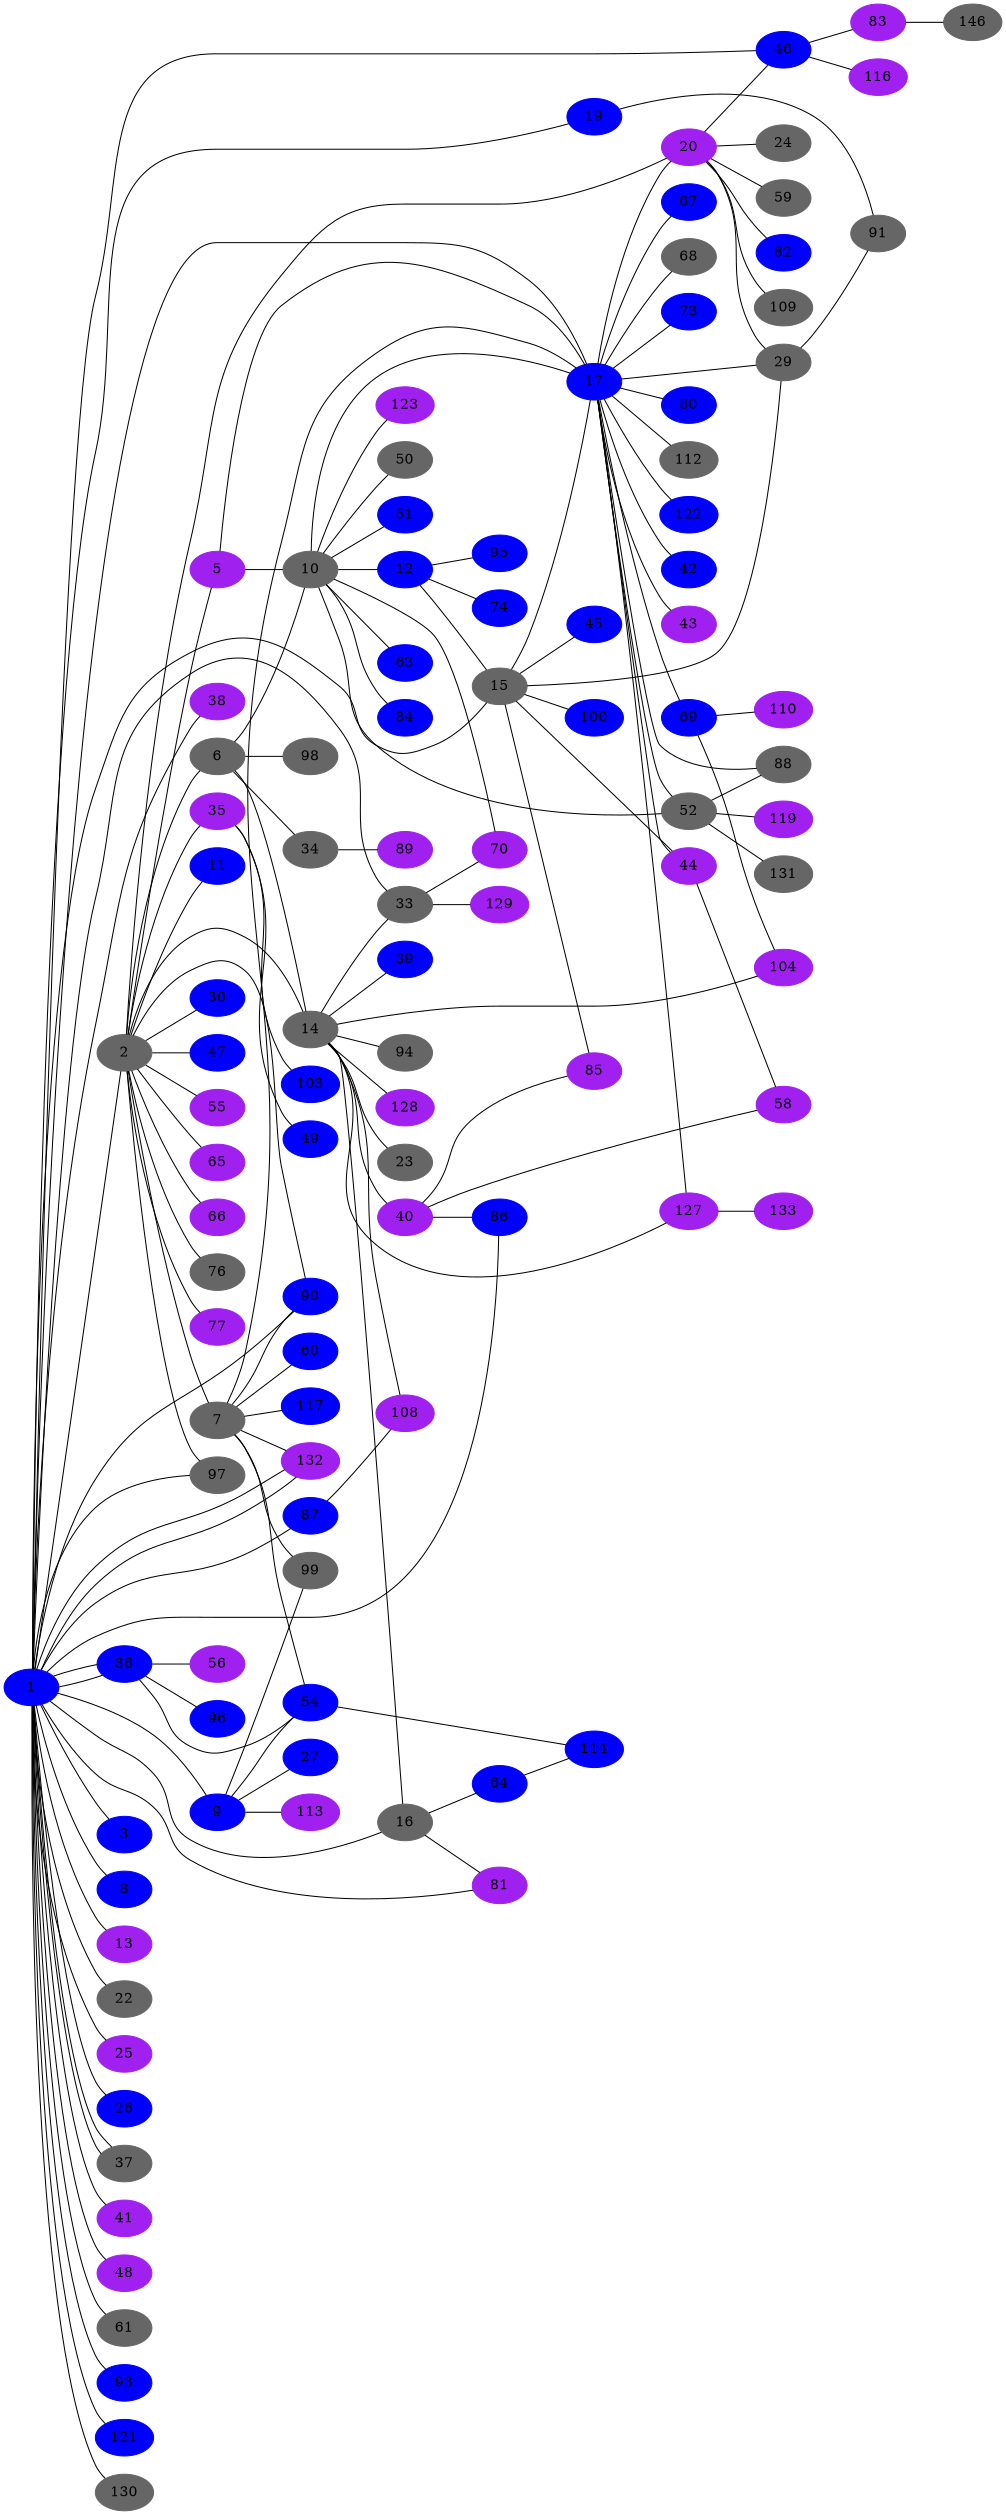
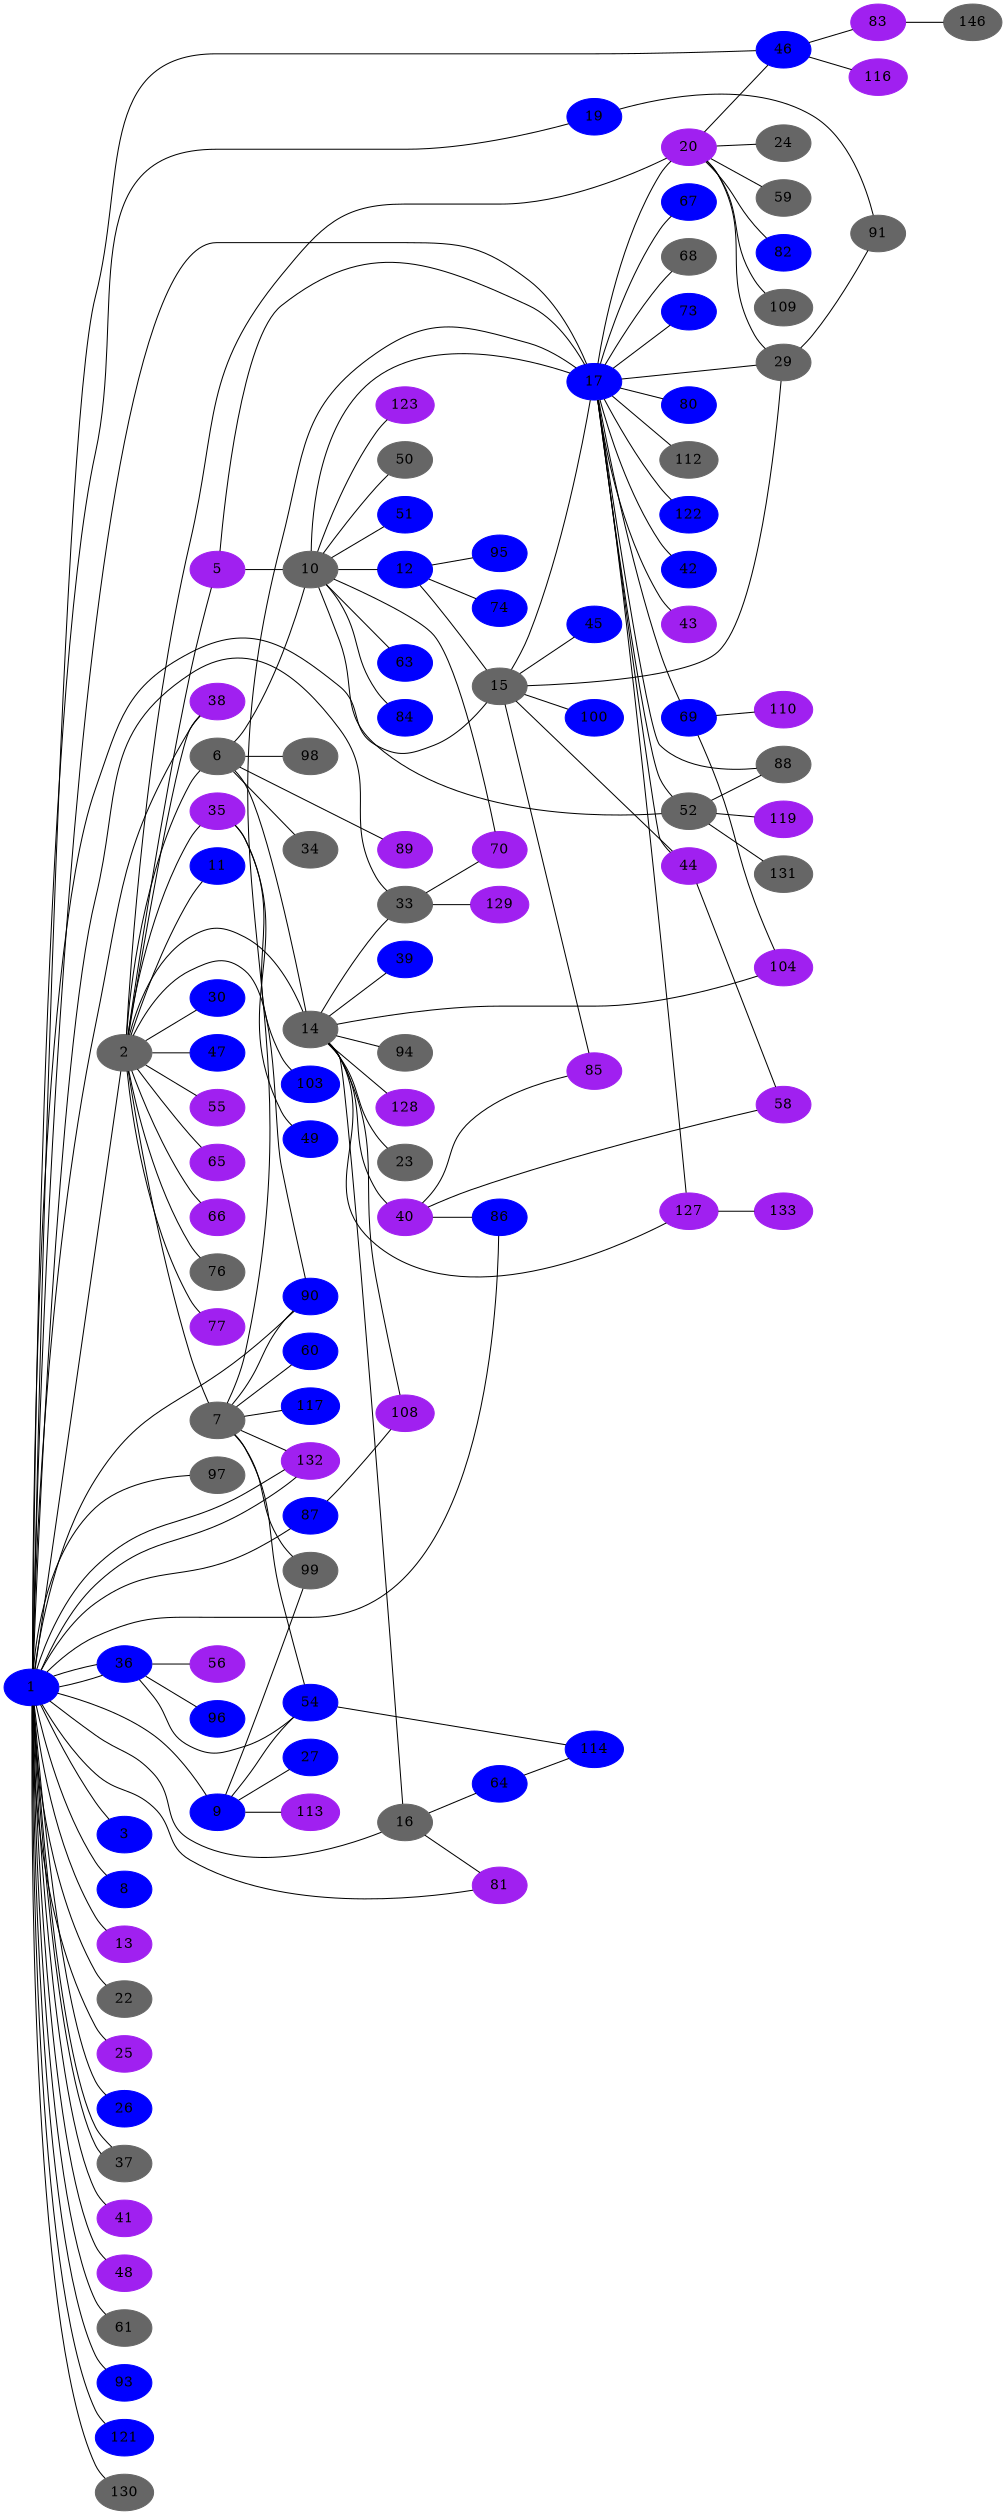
  graph {
    fontname="DejaVu Serif"
    rankdir=LR
    node [color=blue fontname="DejaVu Serif" style=filled]
    edge [fontname="DejaVu Serif"]
    1 [super="+31"]
    2 [color=gray40 super="+4"]
    3
    8
    9 [super="+107"]
    13 [color=purple]
    15 [color=gray40 super="+28"]
    16 [color=gray40 super="+53"]
    17 [super="+18"]
    19
    22 [color=gray40 super="+97"]
    25 [color=purple]
    26
    33 [color=gray40 super="+126"]
    36 [super="+115"]
    37 [color=gray40]
    38 [color=purple]
    41 [color=purple]
    46 [super="+75"]
    48 [color=purple]
    61 [color=gray40]
    81 [color=purple]
    86
    87
    90
    n26 [color=gray40 label=97]
    93
    121
    130 [color=gray40]
    132 [color=purple]
    5 [color=purple super="+71"]
    6 [color=gray40 super="+124"]
    7 [color=gray40 super="+120"]
    11
    14 [color=gray40 super="+21"]
    20 [color=purple super="+77"]
    30
    35 [color=purple]
    47
    55 [color=purple]
    65 [color=purple]
    66 [color=purple]
    76 [color=gray40]
    n44 [color=purple label=77]
    54 [super="+79"]
    99 [color=gray40 super="+125"]
    27 [super="+102"]
    113 [color=purple]
    29 [color=gray40 super="+105"]
    44 [color=purple]
    45
    85 [color=purple]
    100
    64
    52 [color=gray40 super="+57"]
    127 [color=purple]
    42
    43 [color=purple]
    67
    68 [color=gray40]
    69
    73
    80
    88 [color=gray40]
    112 [color=gray40]
    122
    91 [color=gray40]
    70 [color=purple]
    129 [color=purple]
    56 [color=purple]
    96
    83 [color=purple]
    116 [color=purple super="+118"]
    108 [color=purple]
    10 [color=gray40 super="+32"]
    34 [color=gray40]
    89 [color=purple]
    98 [color=gray40]
    60
    117
    23 [color=gray40]
    39
    40 [color=purple super="+111"]
    94 [color=gray40]
    104 [color=purple]
    128 [color=purple]
    24 [color=gray40]
    59 [color=gray40 super="+62"]
    82
    109 [color=gray40]
    49
    103
    12
    50 [color=gray40]
    51
    63
    84
    123 [color=purple]
    114
    74
    95
    119 [color=purple]
    131 [color=gray40]
    58 [color=purple super="+72"]
    133 [color=purple]
    110 [color=purple]
    n107 [color=gray40 label=146]
    1 -- 2 [weight=2]
    1 -- 3
    1 -- 8
    1 -- 9
    1 -- 13
    1 -- 15
    1 -- 16
    1 -- 17 [weight=2]
    1 -- 19
    1 -- 22
    1 -- 25
    1 -- 26
    1 -- 33
    1 -- 36
    1 -- 36
    1 -- 37
    1 -- 37
    1 -- 38
    1 -- 41
    1 -- 46
    1 -- 48
    1 -- 61
    1 -- 81
    1 -- 86
    1 -- 87
    1 -- 90
    1 -- n26
    1 -- 93
    1 -- 121
    1 -- 130
    1 -- 132
    1 -- 132
    2 -- 90
-   2 -- n26
+   2 -- 38
    2 -- 5
    2 -- 6
    2 -- 7
    2 -- 11
    2 -- 14
    2 -- 20
    2 -- 30
    2 -- 35
    2 -- 47
    2 -- 55
    2 -- 65
    2 -- 66
    2 -- 76
    2 -- n44
    9 -- 54
    9 -- 99
    9 -- 27
    9 -- 113
    15 -- 17
    15 -- 29
    15 -- 44
    15 -- 45
    15 -- 85
    15 -- 100
    16 -- 81
    16 -- 64
    17 -- 20 [weight=2]
    17 -- 29
    17 -- 44
    17 -- 52
    17 -- 127
    17 -- 42
    17 -- 43
    17 -- 67
    17 -- 68
    17 -- 69
    17 -- 73
    17 -- 80
    17 -- 88
    17 -- 112
    17 -- 122
    19 -- 91
    33 -- 70
    33 -- 129
    36 -- 54
    36 -- 56
    36 -- 96
    46 -- 83
    46 -- 116
    87 -- 108
    5 -- 17
    5 -- 10
    6 -- 14
    6 -- 10
    6 -- 34
-   34 -- 89
+   6 -- 89
    6 -- 98
    7 -- 17
    7 -- 90
    7 -- 132
    7 -- 54
    7 -- 99
    7 -- 60
    7 -- 117
    14 -- 16
    14 -- 33
    14 -- 127
    14 -- 108
    14 -- 23
    14 -- 39
    14 -- 40
    14 -- 94
    14 -- 104
    14 -- 128
    20 -- 46
    20 -- 29
    20 -- 24
    20 -- 59
    20 -- 82
    20 -- 109
    35 -- 49
    35 -- 103
    54 -- 114
    29 -- 91
    44 -- 58
    64 -- 114
    52 -- 88
    52 -- 119
    52 -- 131
    127 -- 133
    69 -- 104
    69 -- 110
    83 -- n107
    10 -- 17
    10 -- 52
    10 -- 70
    10 -- 12
    10 -- 50
    10 -- 51
    10 -- 63
    10 -- 84
    10 -- 123
    40 -- 86
    40 -- 85
    40 -- 58
    12 -- 15
    12 -- 74
    12 -- 95
  }
